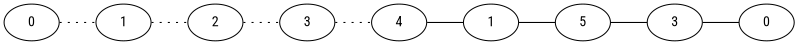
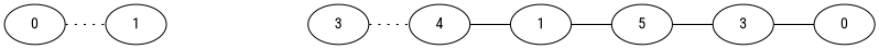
  graph {
    rankdir=LR
    fontname="Roboto Condensed"
    node [fontname="Roboto Condensed"]
    edge [fontname="Roboto Condensed"]
    n1 [label=0]
    n2 [label=1]
-   n3 [label=2]
    n4 [label=3]
    n5 [label=4]
    n6 [label=1]
    n7 [label=5]
    n8 [label=3]
    n9 [label=0]
    n1 -- n2 [style=dotted]
-   n2 -- n3 [style=dotted]
-   n3 -- n4 [style=dotted]
    n4 -- n5 [style=dotted]
    n5 -- n6
    n6 -- n7
    n7 -- n8
    n8 -- n9
  }
